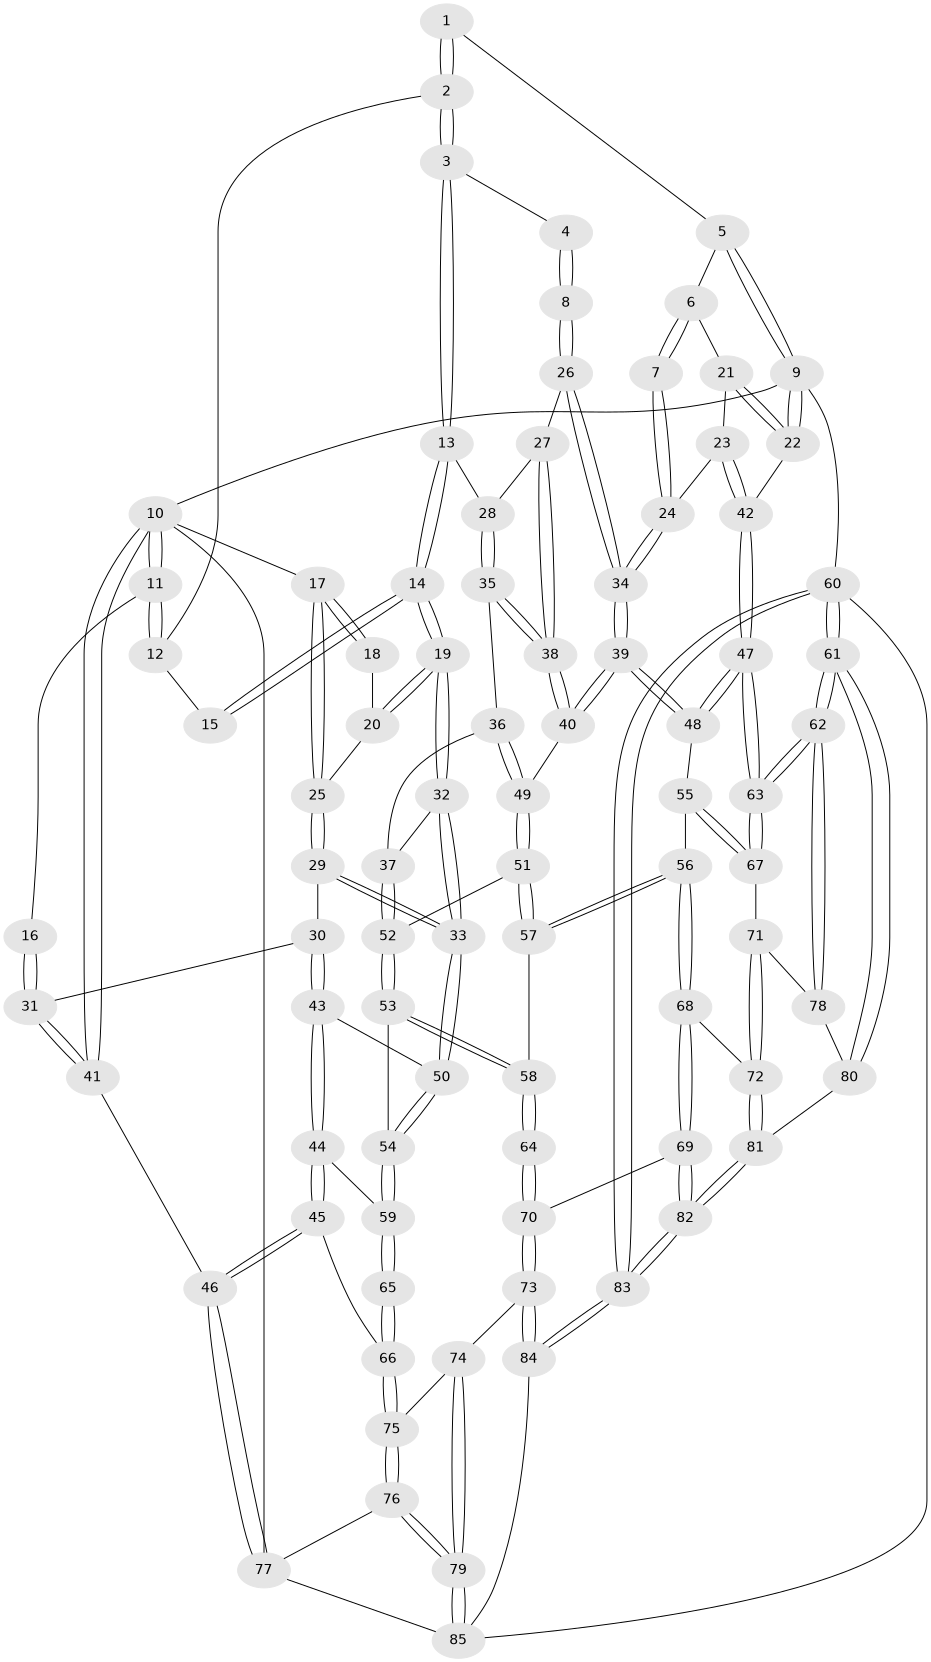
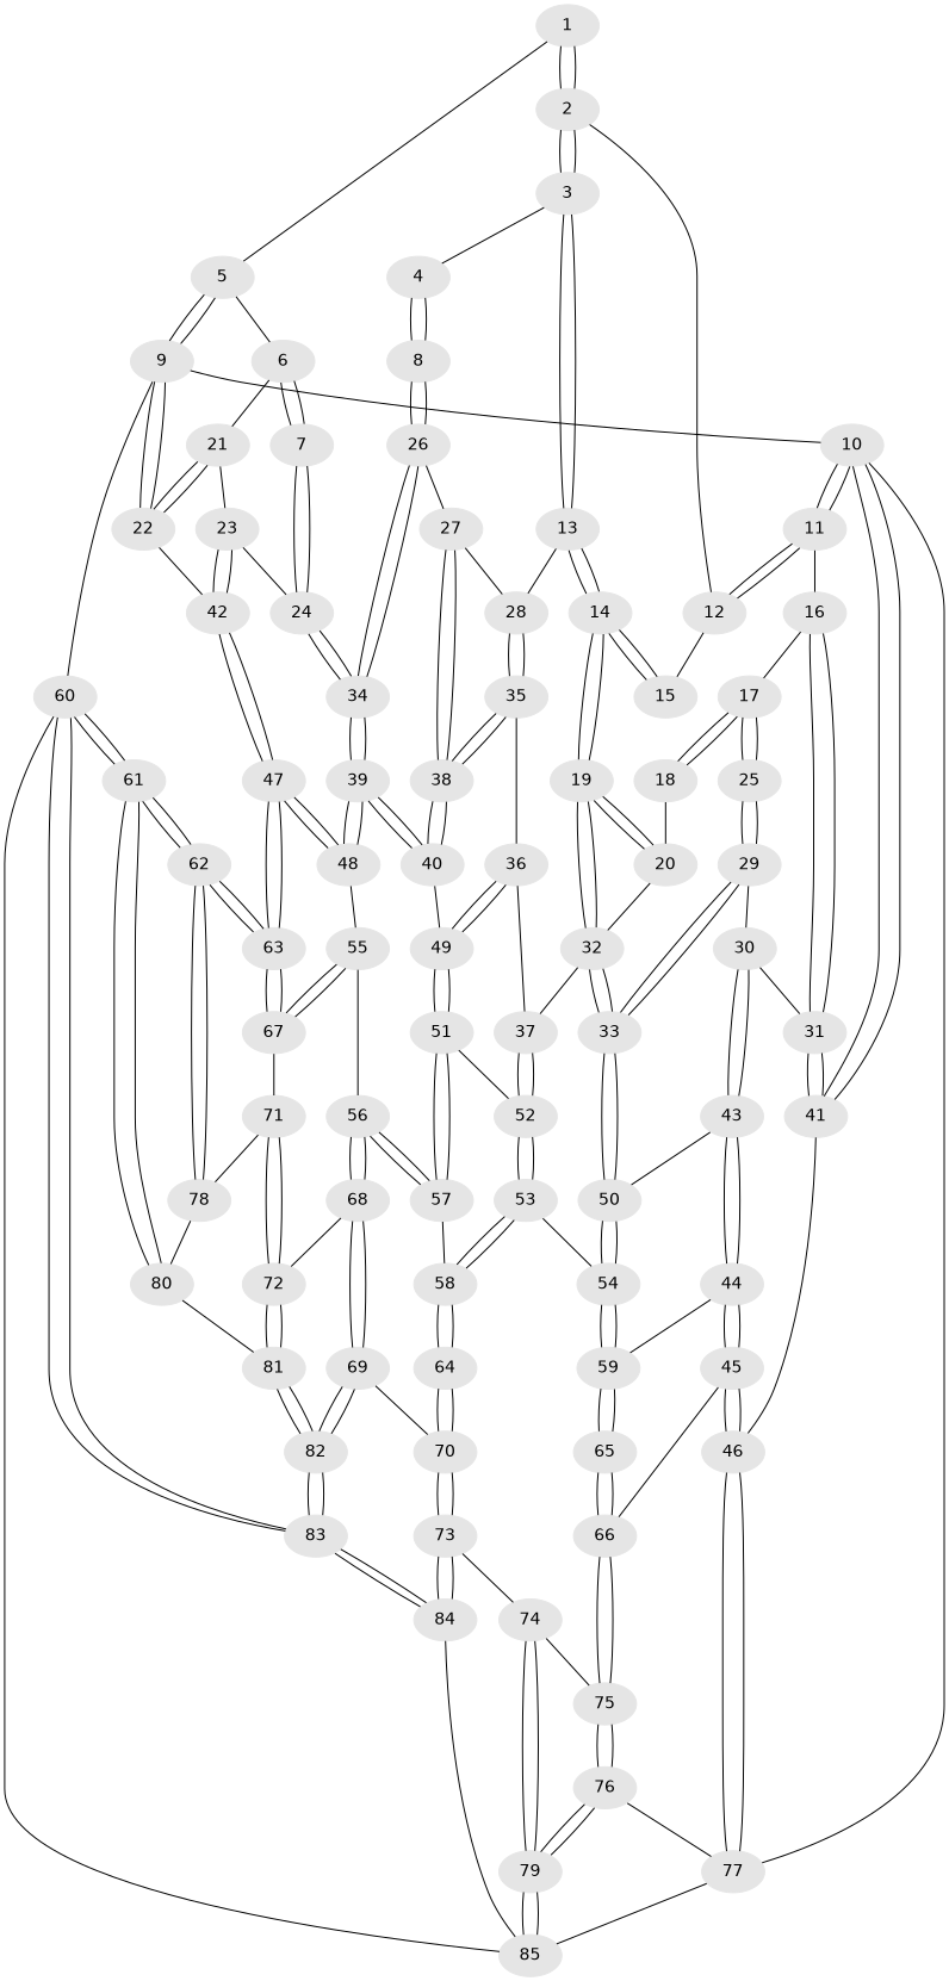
  graph {
    fontname="DejaVu Sans"
    node [color=gray90 fontname="DejaVu Sans" style=filled]
    edge [fontname="DejaVu Sans"]
    1
    2
    5
    3
    12
    6
    9
    4
    13
    15
    8
    14
    28
    26
    7
    21
    10
    22
    60
    24
    23
    34
    27
    11
    41
    77
    42
    61
    83
    85
    16
    46
    17
    31
    19
    35
    20
    32
    18
    25
    29
    33
    37
    47
    39
    30
    38
    40
    36
    43
    50
    44
    52
    54
    48
    49
    51
    53
    55
    63
    45
    59
    66
    65
    75
    67
    56
    57
    58
    64
    68
    71
    69
    72
    70
    62
    80
    84
    78
    81
    73
    76
    82
    74
    79
    1 -- 2
    1 -- 2
    1 -- 5
    2 -- 3
    2 -- 3
    2 -- 12
    5 -- 6
    5 -- 9
    5 -- 9
    3 -- 4
    3 -- 13
    3 -- 13
    12 -- 15
    6 -- 7
    6 -- 7
    6 -- 21
    9 -- 10
    9 -- 22
    9 -- 22
    9 -- 60
    4 -- 8
    4 -- 8
    13 -- 14
    13 -- 14
    13 -- 28
    8 -- 26
    8 -- 26
    14 -- 15
    14 -- 15
    14 -- 19
    14 -- 19
    28 -- 35
    28 -- 35
    26 -- 34
    26 -- 34
    26 -- 27
    7 -- 24
    7 -- 24
    21 -- 22
    21 -- 22
    21 -- 23
    10 -- 11
    10 -- 11
    10 -- 41
    10 -- 41
    10 -- 77
    22 -- 42
    60 -- 61
    60 -- 61
    60 -- 83
    60 -- 83
    60 -- 85
    24 -- 34
    24 -- 34
    23 -- 24
    23 -- 42
    23 -- 42
    34 -- 39
    34 -- 39
    27 -- 28
    27 -- 38
    27 -- 38
    11 -- 12
    11 -- 12
    11 -- 16
    41 -- 46
    77 -- 85
    42 -- 47
    42 -- 47
    61 -- 62
    61 -- 62
    61 -- 80
    61 -- 80
    83 -- 84
    83 -- 84
-   10 -- 17
+   16 -- 17
    16 -- 31
    16 -- 31
    46 -- 77
    46 -- 77
    17 -- 18
    17 -- 18
    17 -- 25
    17 -- 25
    31 -- 41
    31 -- 41
    19 -- 20
    19 -- 20
    19 -- 32
    19 -- 32
    35 -- 38
    35 -- 38
    35 -- 36
-   20 -- 25
+   20 -- 32
    32 -- 33
    32 -- 33
    32 -- 37
    18 -- 20
    25 -- 29
    25 -- 29
    29 -- 33
    29 -- 33
    29 -- 30
    33 -- 50
    33 -- 50
    37 -- 52
    37 -- 52
    47 -- 48
    47 -- 48
    47 -- 63
    47 -- 63
    39 -- 40
    39 -- 40
    39 -- 48
    39 -- 48
    30 -- 31
    30 -- 43
    30 -- 43
    38 -- 40
    38 -- 40
    40 -- 49
    36 -- 37
    36 -- 49
    36 -- 49
    43 -- 50
    43 -- 44
    43 -- 44
    50 -- 54
    50 -- 54
    44 -- 45
    44 -- 45
    44 -- 59
    52 -- 53
    52 -- 53
    54 -- 59
    54 -- 59
    48 -- 55
    49 -- 51
    49 -- 51
    51 -- 52
    51 -- 57
    51 -- 57
    53 -- 54
    53 -- 58
    53 -- 58
    55 -- 67
    55 -- 67
    55 -- 56
    63 -- 67
    63 -- 67
    45 -- 46
    45 -- 46
    45 -- 66
    59 -- 65
    59 -- 65
    66 -- 75
    66 -- 75
    65 -- 66
    65 -- 66
    75 -- 76
    75 -- 76
    67 -- 71
    56 -- 57
    56 -- 57
    56 -- 68
    56 -- 68
    57 -- 58
    58 -- 64
    58 -- 64
    64 -- 70
    64 -- 70
    68 -- 69
    68 -- 69
    68 -- 72
    71 -- 72
    71 -- 72
    71 -- 78
    69 -- 70
    69 -- 82
    69 -- 82
    72 -- 81
    72 -- 81
    70 -- 73
    70 -- 73
    62 -- 63
    62 -- 63
    62 -- 78
    62 -- 78
    80 -- 81
    84 -- 85
    78 -- 80
    81 -- 82
    81 -- 82
    73 -- 84
    73 -- 84
    73 -- 74
    76 -- 77
    76 -- 79
    76 -- 79
    82 -- 83
    82 -- 83
    74 -- 75
    74 -- 79
    74 -- 79
    79 -- 85
    79 -- 85
  }
